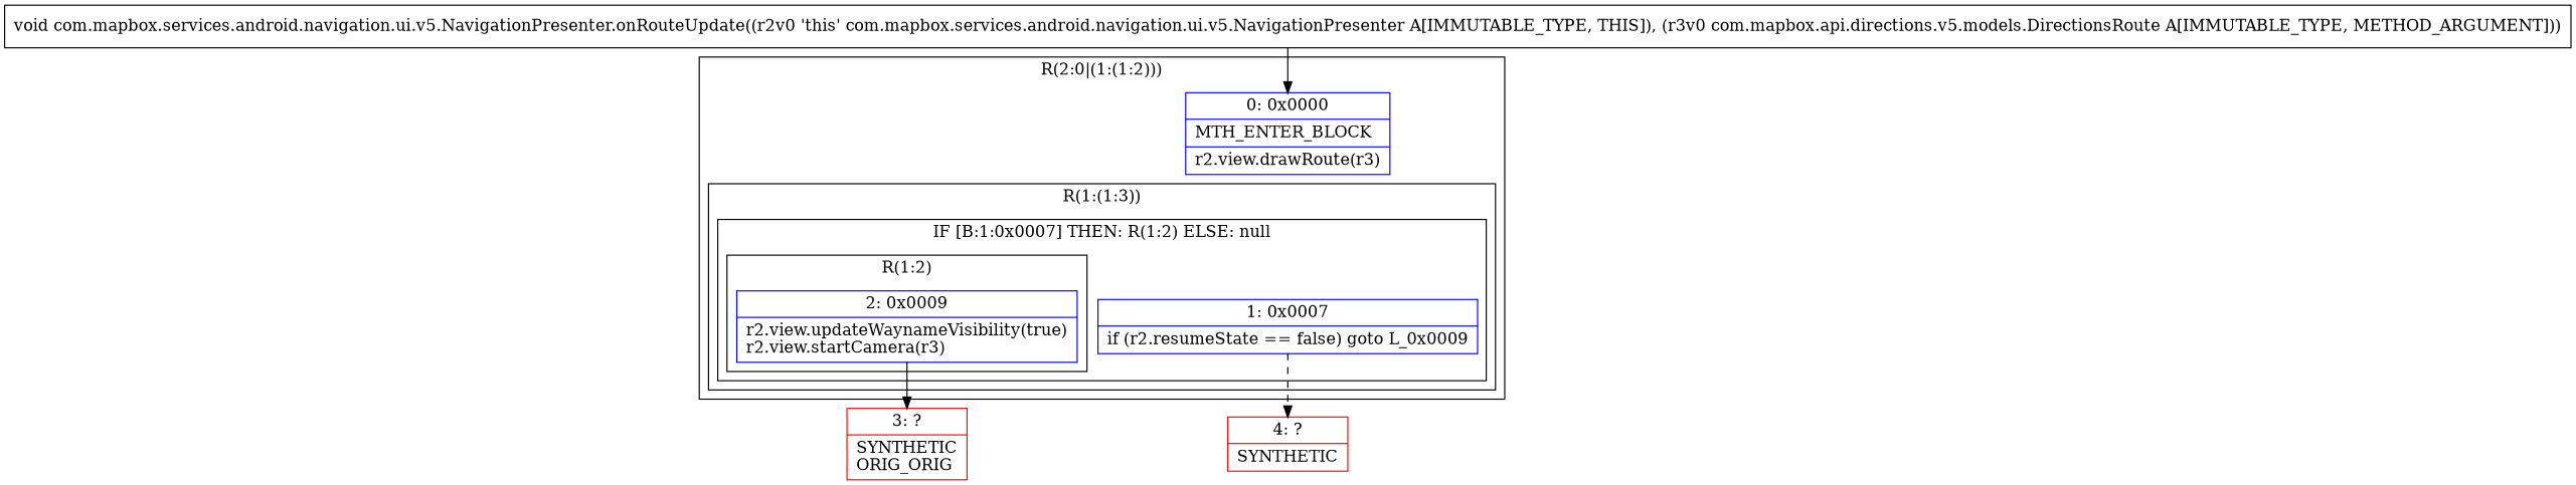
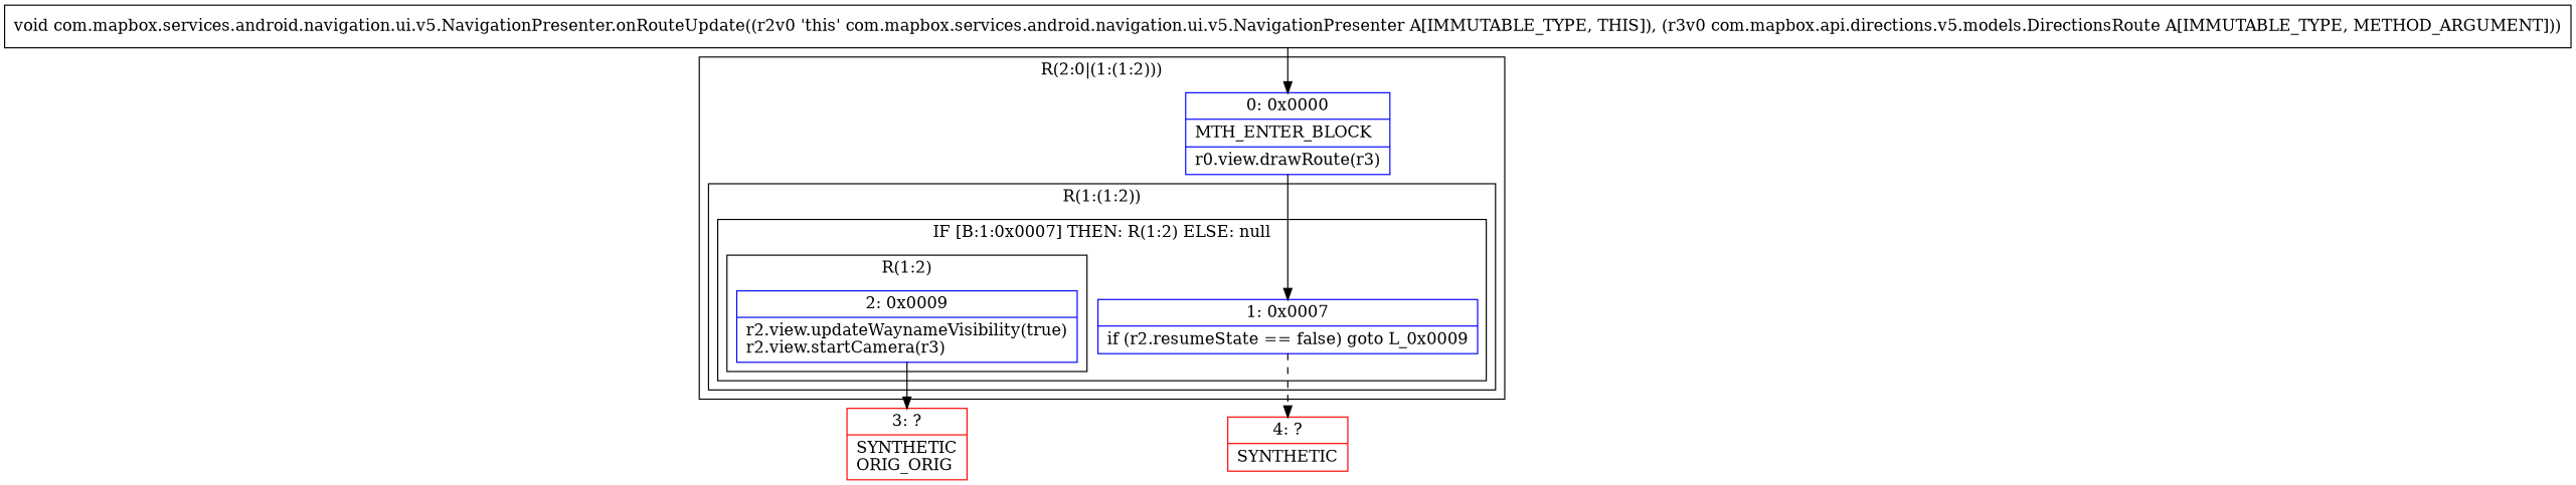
  digraph {
    node [color=blue shape=record]
    n1 [label="{2\:\ 0x0009|r2.view.updateWaynameVisibility(true)\lr2.view.startCamera(r3)\l}"]
    n2 [label="{1\:\ 0x0007|if (r2.resumeState == false) goto L_0x0009\l}"]
-   n3 [label="{0\:\ 0x0000|MTH_ENTER_BLOCK\l|r2.view.drawRoute(r3)\l}"]
+   n3 [label="{0\:\ 0x0000|MTH_ENTER_BLOCK\l|r0.view.drawRoute(r3)\l}"]
    n4 [color=red label="{3\:\ ?|SYNTHETIC\lORIG_ORIG\l}"]
    n5 [color=red label="{4\:\ ?|SYNTHETIC\l}"]
    n6 [label="{void com.mapbox.services.android.navigation.ui.v5.NavigationPresenter.onRouteUpdate((r2v0 'this' com.mapbox.services.android.navigation.ui.v5.NavigationPresenter A[IMMUTABLE_TYPE, THIS]), (r3v0 com.mapbox.api.directions.v5.models.DirectionsRoute A[IMMUTABLE_TYPE, METHOD_ARGUMENT])) }" color=""]
    subgraph cluster_1 {
      label="R(2:0|(1:(1:2)))"
      n3
      subgraph cluster_2 {
-       label="R(1:(1:3))"
+       label="R(1:(1:2))"
        subgraph cluster_3 {
          label="IF [B:1:0x0007] THEN: R(1:2) ELSE: null"
          n2
          subgraph cluster_4 {
            label="R(1:2)"
            n1
          }
        }
      }
    }
    n1 -> n4
    n2 -> n5 [style=dashed]
+   n3 -> n2
    n6 -> n3
  }
